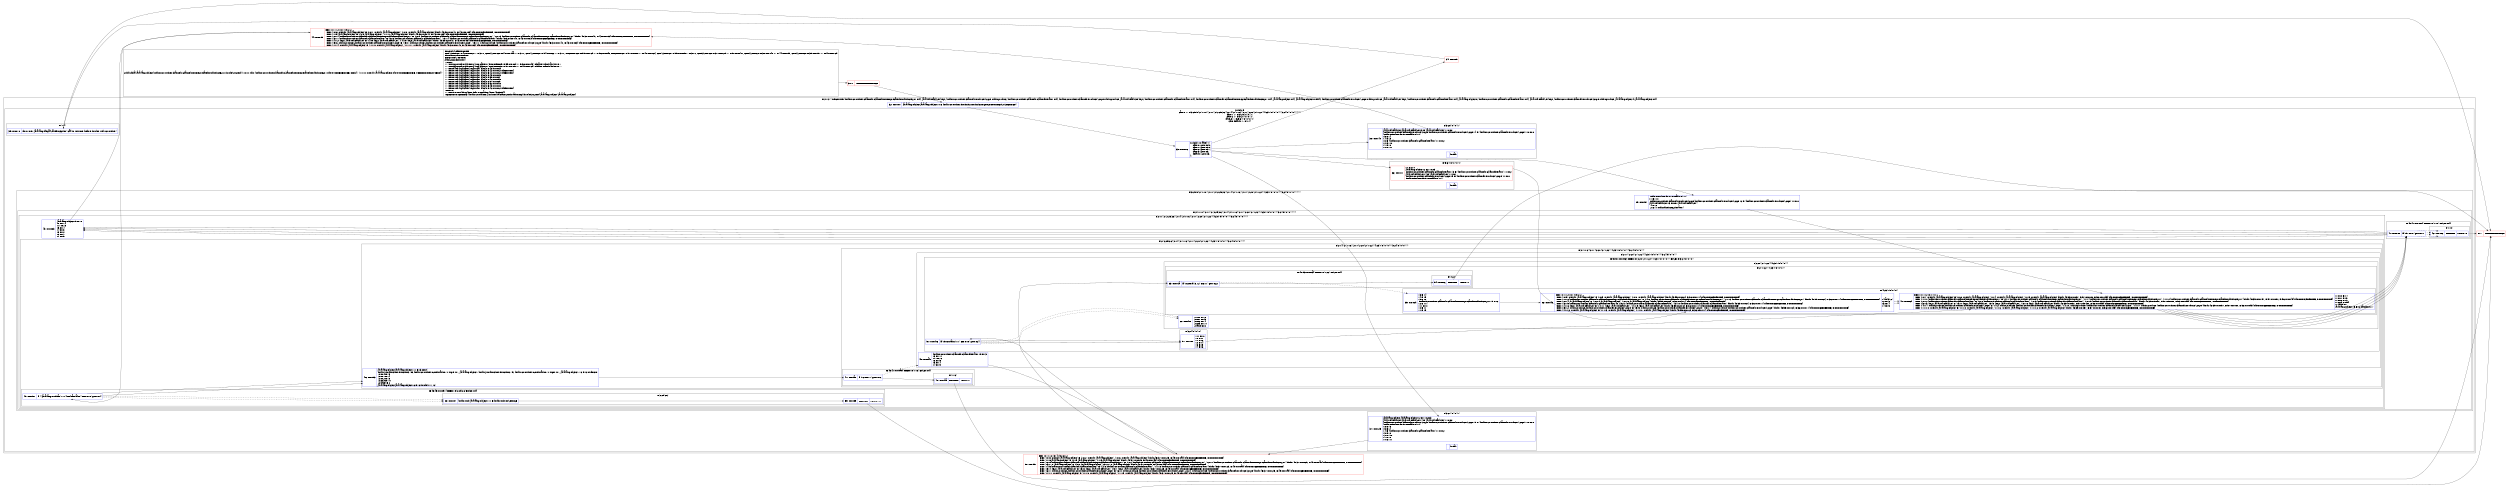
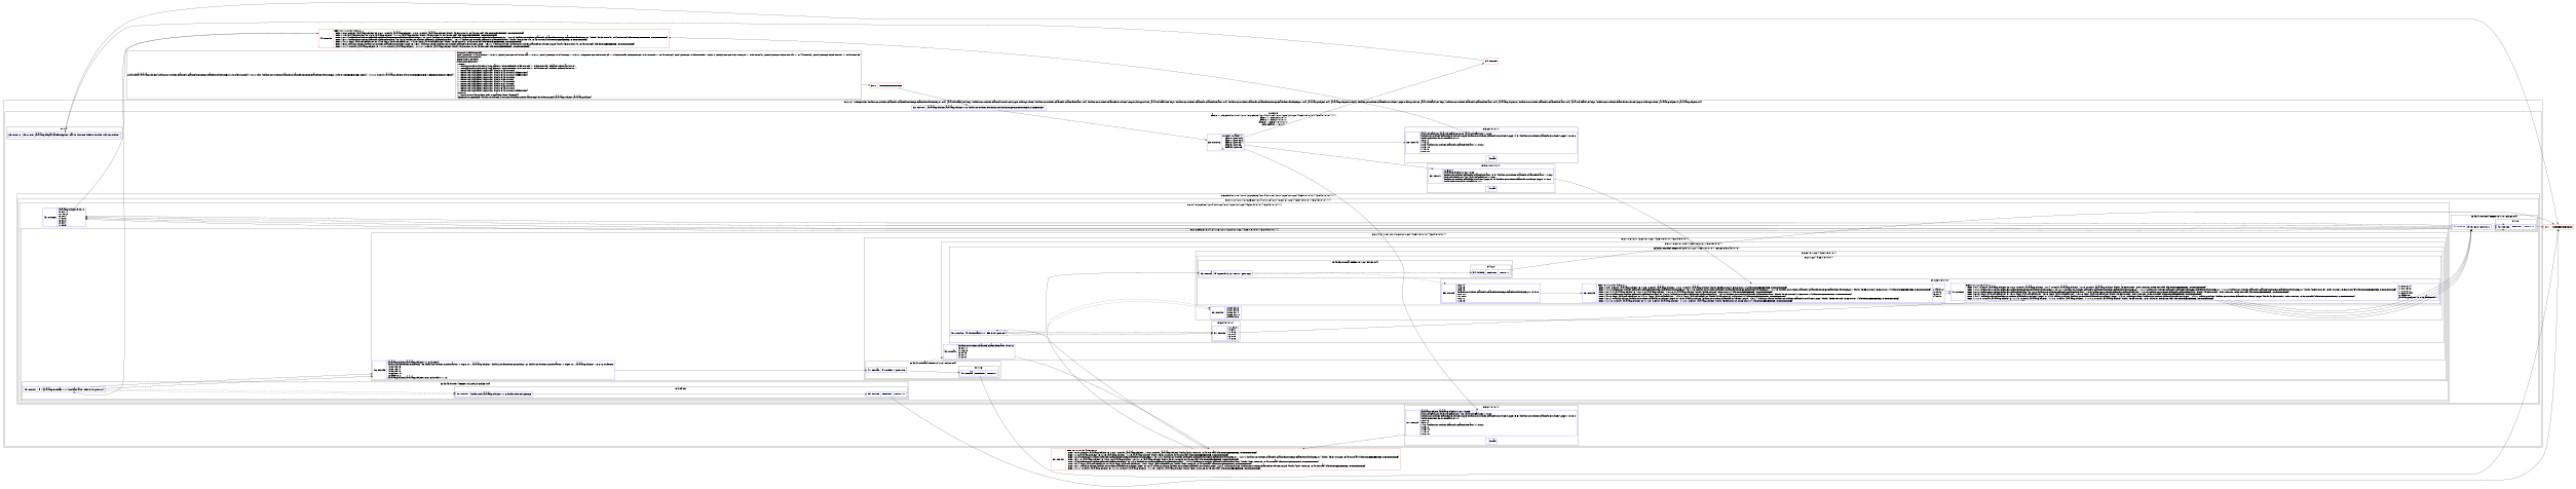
  digraph {
    rankdir=LR
    node [color=blue shape=record]
    n1 [label="{42\:\ 0x0082|RETURN\l|return r0\l}"]
    n2 [label="{41\:\ 0x0080|if (r5 != r0) goto L11\l}"]
    n3 [label="{58\:\ 0x00e7|kotlin.Unit java.lang.Object r11 = kotlin.Unit.INSTANCE\l}"]
    n4 [label="{59\:\ 0x00e9|RETURN\l|return r11\l}"]
    n5 [label="{45\:\ 0x0091|if (((java.lang.Boolean) r11).booleanValue() == true) goto L14\l}"]
    n6 [label="{48\:\ 0x00aa|RETURN\l|return r1\l}"]
    n7 [label="{47\:\ 0x00a8|if (r6 == r1) goto L16\l}"]
    n8 [label="{54\:\ 0x00cc|RETURN\l|return r1\l}"]
    n9 [label="{53\:\ 0x00ca|if (r6.send(r3, r2) == r1) goto L22\l}"]
    n10 [label="{40\:\ 0x006d|PHI: r0 r1 r2 r3 r4 r11 \l  PHI: (r0v7 '$result' java.lang.Object) = (r0v0 '$result' java.lang.Object), (r0v4 '$result' java.lang.Object), (r0v9 '$result' java.lang.Object) binds: [B:39:0x0057, B:57:0x00e0, B:56:0x00d5] A[DONT_GENERATE, DONT_INLINE]\l  PHI: (r1v10 kotlinx.coroutines.channels.ChannelsKt__DeprecatedKt$distinctBy$1) = (r1v1 kotlinx.coroutines.channels.ChannelsKt__DeprecatedKt$distinctBy$1), (r1v7 kotlinx.coroutines.channels.ChannelsKt__DeprecatedKt$distinctBy$1), (r1v12 kotlinx.coroutines.channels.ChannelsKt__DeprecatedKt$distinctBy$1) binds: [B:39:0x0057, B:57:0x00e0, B:56:0x00d5] A[DONT_GENERATE, DONT_INLINE]\l  PHI: (r2v12 kotlinx.coroutines.channels.ChannelIterator) = (r2v2 kotlinx.coroutines.channels.ChannelIterator), (r2v9 kotlinx.coroutines.channels.ChannelIterator), (r2v15 kotlinx.coroutines.channels.ChannelIterator) binds: [B:39:0x0057, B:57:0x00e0, B:56:0x00d5] A[DONT_GENERATE, DONT_INLINE]\l  PHI: (r3v13 'keys' java.util.HashSet) = (r3v0 'keys' java.util.HashSet), (r3v8 'keys' java.util.HashSet), (r3v16 'keys' java.util.HashSet) binds: [B:39:0x0057, B:57:0x00e0, B:56:0x00d5] A[DONT_GENERATE, DONT_INLINE]\l  PHI: (r4v14 '$this$produce' kotlinx.coroutines.channels.ProducerScope) = (r4v2 '$this$produce' kotlinx.coroutines.channels.ProducerScope), (r4v10 '$this$produce' kotlinx.coroutines.channels.ProducerScope), (r4v17 '$this$produce' kotlinx.coroutines.channels.ProducerScope) binds: [B:39:0x0057, B:57:0x00e0, B:56:0x00d5] A[DONT_GENERATE, DONT_INLINE]\l  PHI: (r11v10 '$result' java.lang.Object) = (r11v0 '$result' java.lang.Object), (r11v2 '$result' java.lang.Object), (r11v12 '$result' java.lang.Object) binds: [B:39:0x0057, B:57:0x00e0, B:56:0x00d5] A[DONT_GENERATE, DONT_INLINE]\l|r1.L$0 = r4\lr1.L$1 = r3\lr1.L$2 = r2\lr1.L$3 = null\lr1.label = 1\ljava.lang.Object r5 = r2.hasNext(r1)\l}"]
    n11 [label="{55\:\ 0x00cd|r3 = r4\lr4 = r5\lr5 = r6\lkotlinx.coroutines.channels.ChannelsKt__DeprecatedKt$distinctBy$1 r9 = r2\lr2 = r11\lr11 = r0\lr0 = r1\lr1 = r9\l}"]
    n12 [label="{56\:\ 0x00d5|PHI: r0 r1 r2 r3 r4 r5 r11 \l  PHI: (r0v9 '$result' java.lang.Object) = (r0v5 '$result' java.lang.Object), (r0v0 '$result' java.lang.Object) binds: [B:55:0x00cd, B:36:0x0011] A[DONT_GENERATE, DONT_INLINE]\l  PHI: (r1v12 kotlinx.coroutines.channels.ChannelsKt__DeprecatedKt$distinctBy$1) = (r1v8 kotlinx.coroutines.channels.ChannelsKt__DeprecatedKt$distinctBy$1), (r1v13 kotlinx.coroutines.channels.ChannelsKt__DeprecatedKt$distinctBy$1) binds: [B:55:0x00cd, B:36:0x0011] A[DONT_GENERATE, DONT_INLINE]\l  PHI: (r2v14 'k' java.lang.Object) = (r2v10 'k' java.lang.Object), (r2v16 'k' java.lang.Object) binds: [B:55:0x00cd, B:36:0x0011] A[DONT_GENERATE, DONT_INLINE]\l  PHI: (r3v15 kotlinx.coroutines.channels.ChannelIterator) = (r3v10 kotlinx.coroutines.channels.ChannelIterator), (r3v18 kotlinx.coroutines.channels.ChannelIterator) binds: [B:55:0x00cd, B:36:0x0011] A[DONT_GENERATE, DONT_INLINE]\l  PHI: (r4v16 'keys' java.util.HashSet) = (r4v11 'keys' java.util.HashSet), (r4v19 'keys' java.util.HashSet) binds: [B:55:0x00cd, B:36:0x0011] A[DONT_GENERATE, DONT_INLINE]\l  PHI: (r5v12 '$this$produce' kotlinx.coroutines.channels.ProducerScope) = (r5v5 '$this$produce' kotlinx.coroutines.channels.ProducerScope), (r5v14 '$this$produce' kotlinx.coroutines.channels.ProducerScope) binds: [B:55:0x00cd, B:36:0x0011] A[DONT_GENERATE, DONT_INLINE]\l  PHI: (r11v12 '$result' java.lang.Object) = (r11v3 '$result' java.lang.Object), (r11v0 '$result' java.lang.Object) binds: [B:55:0x00cd, B:36:0x0011] A[DONT_GENERATE, DONT_INLINE]\l|r4.add(r2)\lr2 = r3\lr3 = r4\lr4 = r5\l}"]
    n13 [label="{52\:\ 0x00b8|r2.L$0 = r6\lr2.L$1 = r5\lr2.L$2 = r4\lr2.L$3 = r11\lr2.label = 3\l}"]
    n14 [label="{57\:\ 0x00e0|r11 = r0\lr0 = r1\lr1 = r2\lr2 = r4\lr3 = r5\lr4 = r6\l}"]
    n15 [label="{51\:\ 0x00b6|if (r5.contains(r11) == true) goto L24\l}"]
    n16 [label="{49\:\ 0x00ab|kotlinx.coroutines.channels.ChannelIterator r9 = r3\lr3 = r11\lr11 = r6\lr6 = r5\lr5 = r4\lr4 = r9\l}"]
    n17 [label="{46\:\ 0x0093|java.lang.Object java.lang.Object r11 = r3.next()\lkotlin.jvm.functions.Function2\<E, kotlin.coroutines.Continuation\<? super K\>, java.lang.Object\> kotlin.jvm.functions.Function2\<E, kotlin.coroutines.Continuation\<? super K\>, java.lang.Object\> r6 = r2.$selector\lr2.L$0 = r5\lr2.L$1 = r4\lr2.L$2 = r3\lr2.L$3 = r11\lr2.label = 2\ljava.lang.Object java.lang.Object r6 = r6.invoke(r11, r2)\l}"]
    n18 [label="{43\:\ 0x0083|java.lang.Object r9 = r0\lr0 = r11\lr11 = r5\lr5 = r4\lr4 = r3\lr3 = r2\lr2 = r1\lr1 = r9\l}"]
-   n19 [label="{39\:\ 0x0057|kotlin.ResultKt.throwOnFailure(r11)\lr1 = r10\lkotlinx.coroutines.channels.ProducerScope kotlinx.coroutines.channels.ProducerScope r2 = (kotlinx.coroutines.channels.ProducerScope) r1.L$0\ljava.util.HashSet r3 = new java.util.HashSet()\lr4 = r2\lr2 = r1.$this_distinctBy.iterator()\l}"]
    n20 [label="{38\:\ 0x0040|java.util.HashSet java.util.HashSet r3 = (java.util.HashSet) r10.L$1\lkotlinx.coroutines.channels.ProducerScope kotlinx.coroutines.channels.ProducerScope r4 = (kotlinx.coroutines.channels.ProducerScope) r10.L$0\lkotlin.ResultKt.throwOnFailure(r11)\lr5 = r4\lr4 = r3\lr3 = (kotlinx.coroutines.channels.ChannelIterator) r10.L$2\lr2 = r10\lr1 = r0\lr0 = r11\l}"]
    n21 [label="{|break\l}"]
    n22 [label="{37\:\ 0x0025|java.lang.Object java.lang.Object r2 = r10.L$3\ljava.util.HashSet java.util.HashSet r4 = (java.util.HashSet) r10.L$1\lkotlinx.coroutines.channels.ProducerScope kotlinx.coroutines.channels.ProducerScope r5 = (kotlinx.coroutines.channels.ProducerScope) r10.L$0\lkotlin.ResultKt.throwOnFailure(r11)\lr6 = r5\lr5 = r4\lr4 = (kotlinx.coroutines.channels.ChannelIterator) r10.L$2\lr3 = r2\lr2 = r10\lr1 = r0\lr0 = r11\l}"]
    n23 [label="{|break\l}"]
-   n24 [color=red label="{36\:\ 0x0011|r1 = r10\ljava.lang.Object r2 = r1.L$3\lkotlinx.coroutines.channels.ChannelIterator r3 = (kotlinx.coroutines.channels.ChannelIterator) r1.L$2\ljava.util.HashSet r4 = (java.util.HashSet) r1.L$1\lkotlinx.coroutines.channels.ProducerScope r5 = (kotlinx.coroutines.channels.ProducerScope) r1.L$0\lkotlin.ResultKt.throwOnFailure(r11)\l}"]
+   n24 [label="{36\:\ 0x0011|r1 = r10\ljava.lang.Object r2 = r1.L$3\lkotlinx.coroutines.channels.ChannelIterator r3 = (kotlinx.coroutines.channels.ChannelIterator) r1.L$2\ljava.util.HashSet r4 = (java.util.HashSet) r1.L$1\lkotlinx.coroutines.channels.ProducerScope r5 = (kotlinx.coroutines.channels.ProducerScope) r1.L$0\lkotlin.ResultKt.throwOnFailure(r11)\l}"]
    n25 [label="{|break\l}"]
    n26 [label="{35\:\ 0x0010|throw new java.lang.IllegalStateException(\"call to 'resume' before 'invoke' with coroutine\")\l}"]
    n27 [label="{33\:\ 0x0006|switch(r10.label) \{\l    case 0: goto L29;\l    case 1: goto L28;\l    case 2: goto L27;\l    case 3: goto L6;\l    default: goto L3;\l\}\l}"]
    n28 [label="{32\:\ 0x0000|java.lang.Object java.lang.Object r0 = kotlin.coroutines.intrinsics.IntrinsicsKt.getCOROUTINE_SUSPENDED()\l}"]
    n29 [color=red label="{31\:\ ?|MTH_EXIT_BLOCK\l}"]
    n30 [color=red label="{50\:\ 0x00b1|PHI: r0 r1 r2 r3 r4 r5 r6 r11 \l  PHI: (r0v3 '$result' java.lang.Object) = (r0v2 '$result' java.lang.Object), (r0v6 '$result' java.lang.Object) binds: [B:37:0x0025, B:49:0x00ab] A[DONT_GENERATE, DONT_INLINE]\l  PHI: (r1v6 java.lang.Object) = (r1v5 java.lang.Object), (r1v9 java.lang.Object) binds: [B:37:0x0025, B:49:0x00ab] A[DONT_GENERATE, DONT_INLINE]\l  PHI: (r2v8 kotlinx.coroutines.channels.ChannelsKt__DeprecatedKt$distinctBy$1) = (r2v7 kotlinx.coroutines.channels.ChannelsKt__DeprecatedKt$distinctBy$1), (r2v11 kotlinx.coroutines.channels.ChannelsKt__DeprecatedKt$distinctBy$1) binds: [B:37:0x0025, B:49:0x00ab] A[DONT_GENERATE, DONT_INLINE]\l  PHI: (r3v7 'e' java.lang.Object) = (r3v6 'e' java.lang.Object), (r3v12 'e' java.lang.Object) binds: [B:37:0x0025, B:49:0x00ab] A[DONT_GENERATE, DONT_INLINE]\l  PHI: (r4v9 kotlinx.coroutines.channels.ChannelIterator) = (r4v8 kotlinx.coroutines.channels.ChannelIterator), (r4v13 kotlinx.coroutines.channels.ChannelIterator) binds: [B:37:0x0025, B:49:0x00ab] A[DONT_GENERATE, DONT_INLINE]\l  PHI: (r5v4 'keys' java.util.HashSet) = (r5v3 'keys' java.util.HashSet), (r5v7 'keys' java.util.HashSet) binds: [B:37:0x0025, B:49:0x00ab] A[DONT_GENERATE, DONT_INLINE]\l  PHI: (r6v1 '$this$produce' kotlinx.coroutines.channels.ProducerScope) = (r6v0 '$this$produce' kotlinx.coroutines.channels.ProducerScope), (r6v4 '$this$produce' kotlinx.coroutines.channels.ProducerScope) binds: [B:37:0x0025, B:49:0x00ab] A[DONT_GENERATE, DONT_INLINE]\l  PHI: (r11v1 '$result' java.lang.Object) = (r11v0 '$result' java.lang.Object), (r11v9 '$result' java.lang.Object) binds: [B:37:0x0025, B:49:0x00ab] A[DONT_GENERATE, DONT_INLINE]\l}"]
    n31 [color=red label="{44\:\ 0x008b|PHI: r0 r1 r2 r3 r4 r5 r11 \l  PHI: (r0v6 '$result' java.lang.Object) = (r0v1 '$result' java.lang.Object), (r0v8 '$result' java.lang.Object) binds: [B:38:0x0040, B:43:0x0083] A[DONT_GENERATE, DONT_INLINE]\l  PHI: (r1v9 java.lang.Object) = (r1v3 java.lang.Object), (r1v11 java.lang.Object) binds: [B:38:0x0040, B:43:0x0083] A[DONT_GENERATE, DONT_INLINE]\l  PHI: (r2v11 kotlinx.coroutines.channels.ChannelsKt__DeprecatedKt$distinctBy$1) = (r2v5 kotlinx.coroutines.channels.ChannelsKt__DeprecatedKt$distinctBy$1), (r2v13 kotlinx.coroutines.channels.ChannelsKt__DeprecatedKt$distinctBy$1) binds: [B:38:0x0040, B:43:0x0083] A[DONT_GENERATE, DONT_INLINE]\l  PHI: (r3v11 kotlinx.coroutines.channels.ChannelIterator) = (r3v3 kotlinx.coroutines.channels.ChannelIterator), (r3v14 kotlinx.coroutines.channels.ChannelIterator) binds: [B:38:0x0040, B:43:0x0083] A[DONT_GENERATE, DONT_INLINE]\l  PHI: (r4v12 'keys' java.util.HashSet) = (r4v5 'keys' java.util.HashSet), (r4v15 'keys' java.util.HashSet) binds: [B:38:0x0040, B:43:0x0083] A[DONT_GENERATE, DONT_INLINE]\l  PHI: (r5v6 '$this$produce' kotlinx.coroutines.channels.ProducerScope) = (r5v0 '$this$produce' kotlinx.coroutines.channels.ProducerScope), (r5v11 '$this$produce' kotlinx.coroutines.channels.ProducerScope) binds: [B:38:0x0040, B:43:0x0083] A[DONT_GENERATE, DONT_INLINE]\l  PHI: (r11v4 '$result' java.lang.Object) = (r11v0 '$result' java.lang.Object), (r11v11 '$result' java.lang.Object) binds: [B:38:0x0040, B:43:0x0083] A[DONT_GENERATE, DONT_INLINE]\l}"]
    n32 [color=red label="{34\:\ 0x0009}"]
    n33 [color=red label="{30\:\ ?|MTH_ENTER_BLOCK\l}"]
    n34 [label="{public final java.lang.Object kotlinx.coroutines.channels.ChannelsKt__DeprecatedKt$distinctBy$1.invokeSuspend((r10v0 'this' kotlinx.coroutines.channels.ChannelsKt__DeprecatedKt$distinctBy$1 A[IMMUTABLE_TYPE, THIS]), (r11v0 '$result' java.lang.Object A[IMMUTABLE_TYPE, METHOD_ARGUMENT]))  | INCONSISTENT_CODE\lCROSS_EDGE: B:42:0x0082 \-\> B:31:?, CROSS_EDGE: B:48:0x00aa \-\> B:31:?, CROSS_EDGE: B:54:0x00cc \-\> B:31:?, BACK_EDGE: B:55:0x00cd \-\> B:56:0x00d5, BACK_EDGE: B:57:0x00e0 \-\> B:40:0x006d, CROSS_EDGE: B:59:0x00e9 \-\> B:31:?, CROSS_EDGE: B:37:0x0025 \-\> B:50:0x00b1, CROSS_EDGE: B:38:0x0040 \-\> B:44:0x008b, CROSS_EDGE: B:39:0x0057 \-\> B:40:0x006d\lINLINE_NOT_NEEDED\lTYPE_VARS: EMPTY\lJadxCommentsAttr\{\l WARN: \l \-\> Unsupported multi\-entry loop pattern (BACK_EDGE: B:55:0x00cd \-\> B:56:0x00d5). Please submit an issue!!!\l \-\> Unsupported multi\-entry loop pattern (BACK_EDGE: B:57:0x00e0 \-\> B:40:0x006d). Please submit an issue!!!\l \-\> Removed duplicated region for block: B:43:0x0083 \l \-\> Removed duplicated region for block: B:42:0x0082 A[RETURN]\l \-\> Removed duplicated region for block: B:42:0x0082 A[RETURN]\l \-\> Removed duplicated region for block: B:43:0x0083 \l \-\> Removed duplicated region for block: B:58:0x00e7 \l \-\> Removed duplicated region for block: B:46:0x0093 \l \-\> Removed duplicated region for block: B:57:0x00e0 \l \-\> Removed duplicated region for block: B:52:0x00b8 \l \-\> Removed duplicated region for block: B:43:0x0083 \l \-\> Removed duplicated region for block: B:42:0x0082 A[RETURN]\l DEBUG: \l \-\> Don't trust debug lines info. Repeating lines: [385=5]\}\lMETHOD_OVERRIDE: [kotlin.coroutines.jvm.internal.BaseContinuationImpl.invokeSuspend(java.lang.Object):java.lang.Object]\l}" color=""]
    subgraph cluster_1 {
      label="R(2:1|2) | DECL_VAR: kotlinx.coroutines.channels.ChannelsKt__DeprecatedKt$distinctBy$1 null, java.util.HashSet keys, kotlinx.coroutines.channels.ProducerScope $this$produce, kotlinx.coroutines.channels.ChannelIterator null, kotlinx.coroutines.channels.ProducerScope $this$produce, java.util.HashSet keys, kotlinx.coroutines.channels.ChannelIterator null, kotlinx.coroutines.channels.ChannelsKt__DeprecatedKt$distinctBy$1 null, java.lang.Object null, java.lang.Object $result, kotlinx.coroutines.channels.ProducerScope $this$produce, java.util.HashSet keys, kotlinx.coroutines.channels.ChannelIterator null, java.lang.Object e, kotlinx.coroutines.channels.ChannelIterator null, java.util.HashSet keys, kotlinx.coroutines.channels.ProducerScope $this$produce, java.lang.Object k, java.lang.Object null\l"
      n28
      subgraph cluster_2 {
        label="Switch: 5\n case 0 -> R(3:29|8|(2:(1:10)|(2:11|(2:(2:25|26)|(2:14|(2:(1:16)|(2:17|(2:20|(2:(1:22)|(4:23|7|8|(0)(0))))(3:24|8|(0)(0)))))))))\n case 1 -> R(3:28|(0)(0)|1)\n case 2 -> R(3:27|(0)(0)|1)\n case 3 -> R(5:6|7|8|(0)(0)|1)\n case default -> R(1:4)"
        n27
        subgraph cluster_3 {
          label="R(3:29|8|(2:(1:10)|(2:11|(2:(2:25|26)|(2:14|(2:(1:16)|(2:17|(2:20|(2:(1:22)|(4:23|7|8|(0)(0))))(3:24|8|(0)(0)))))))))"
-         n19
          subgraph cluster_4 {
            label="R(2:(1:10)|(2:11|(2:(2:25|26)|(2:14|(2:(1:16)|(2:17|(2:20|(2:(1:22)|(4:23|7|8|(0)(0))))(3:24|8|(0)(0))))))))"
            subgraph cluster_5 {
              label="IF [B:41:0x0080] THEN: R(1:10) ELSE: null"
              n2
              subgraph cluster_6 {
                label="R(1:10)"
                n1
              }
            }
            subgraph cluster_7 {
              label="R(2:11|(2:(2:25|26)|(2:14|(2:(1:16)|(2:17|(2:20|(2:(1:22)|(4:23|7|8|(0)(0))))(3:24|8|(0)(0)))))))"
              n18
              subgraph cluster_8 {
                label="R(2:(2:25|26)|(2:14|(2:(1:16)|(2:17|(2:20|(2:(1:22)|(4:23|7|8|(0)(0))))(3:24|8|(0)(0))))))"
                subgraph cluster_9 {
                  label="IF [B:45:0x0091] THEN: R(2:25|26) ELSE: null"
                  n5
                  subgraph cluster_10 {
                    label="R(2:25|26)"
                    n3
                    n4
                  }
                }
                subgraph cluster_11 {
                  label="R(2:14|(2:(1:16)|(2:17|(2:20|(2:(1:22)|(4:23|7|8|(0)(0))))(3:24|8|(0)(0)))))"
                  n17
                  subgraph cluster_12 {
                    label="R(2:(1:16)|(2:17|(2:20|(2:(1:22)|(4:23|7|8|(0)(0))))(3:24|8|(0)(0))))"
                    subgraph cluster_13 {
                      label="IF [B:47:0x00a8] THEN: R(1:16) ELSE: null"
                      n7
                      subgraph cluster_14 {
                        label="R(1:16)"
                        n6
                      }
                    }
                    subgraph cluster_15 {
                      label="R(2:17|(2:20|(2:(1:22)|(4:23|7|8|(0)(0))))(3:24|8|(0)(0)))"
                      n16
                      subgraph cluster_16 {
                        label="IF [B:51:0x00b6] THEN: R(2:20|(2:(1:22)|(4:23|7|8|(0)(0)))) ELSE: R(3:24|8|(0)(0))"
                        n15
                        subgraph cluster_17 {
                          label="R(2:20|(2:(1:22)|(4:23|7|8|(0)(0))))"
                          n13
                          subgraph cluster_18 {
                            label="R(2:(1:22)|(4:23|7|8|(0)(0)))"
                            subgraph cluster_19 {
                              label="IF [B:53:0x00ca] THEN: R(1:22) ELSE: null"
                              n9
                              subgraph cluster_20 {
                                label="R(4:22)"
                                n8
                              }
                            }
                            subgraph cluster_21 {
                              label="R(4:23|7|8|(0)(0))"
                              n10
                              n11
                              n12
                              subgraph cluster_22 {
                                label="IF [B:41:0x0080] THEN: R(0) ELSE: R(0)"
                                subgraph cluster_23 {
                                  label="R(0)"
                                }
                                subgraph cluster_24 {
                                  label="R(0)"
                                }
                              }
                            }
                          }
                        }
                        subgraph cluster_25 {
                          label="R(3:24|8|(0)(0))"
                          n14
                          subgraph cluster_26 {
                            label="IF [B:41:0x0080] THEN: R(0) ELSE: R(0)"
                            subgraph cluster_27 {
                              label="R(0)"
                            }
                            subgraph cluster_28 {
                              label="R(0)"
                            }
                          }
                        }
                      }
                    }
                  }
                }
              }
            }
          }
        }
        subgraph cluster_29 {
          label="R(3:28|(0)(0)|1)"
          n20
          n21
          subgraph cluster_30 {
            label="IF [B:45:0x0091] THEN: R(0) ELSE: R(0)"
            subgraph cluster_31 {
              label="R(0)"
            }
            subgraph cluster_32 {
              label="R(0)"
            }
          }
        }
        subgraph cluster_33 {
          label="R(3:27|(0)(0)|1)"
          n22
          n23
          subgraph cluster_34 {
            label="IF [B:51:0x00b6] THEN: R(0) ELSE: R(0)"
            subgraph cluster_35 {
              label="R(0)"
            }
            subgraph cluster_36 {
              label="R(0)"
            }
          }
        }
        subgraph cluster_37 {
          label="R(5:6|7|8|(0)(0)|1)"
          n24
          n25
          subgraph cluster_38 {
            label="IF [B:41:0x0080] THEN: R(0) ELSE: R(0)"
            subgraph cluster_39 {
              label="R(0)"
            }
            subgraph cluster_40 {
              label="R(0)"
            }
          }
        }
        subgraph cluster_41 {
          label="R(1:4)"
          n26
        }
      }
    }
    n1 -> n29
    n2 -> n1 [style=dashed]
    n2 -> n1 [style=dashed]
    n2 -> n1 [style=dashed]
    n2 -> n1 [style=dashed]
    n2 -> n18
    n2 -> n18
    n2 -> n18
    n2 -> n18
    n3 -> n4
    n4 -> n29
    n5 -> n3 [style=dashed]
    n5 -> n3 [style=dashed]
    n5 -> n17
    n5 -> n17
    n6 -> n29
    n7 -> n6
    n7 -> n16 [style=dashed]
    n8 -> n29
    n9 -> n8
    n9 -> n11 [style=dashed]
    n10 -> n2
    n10 -> n2
    n10 -> n2
    n10 -> n2
    n11 -> n12
    n12 -> n10
    n12 -> n10
    n14 -> n10
    n15 -> n13 [style=dashed]
    n15 -> n13 [style=dashed]
    n15 -> n14
    n15 -> n14
    n16 -> n30
    n17 -> n7
    n18 -> n31
-   n19 -> n10
    n20 -> n31
    n22 -> n30
    n24 -> n12
    n26 -> n29
-   n27 -> n19
    n27 -> n20
    n27 -> n22
    n27 -> n24
    n27 -> n32
    n28 -> n27
    n30 -> n9
    n30 -> n15
    n31 -> n5
    n32 -> n26
    n33 -> n28
    n34 -> n33
  }
